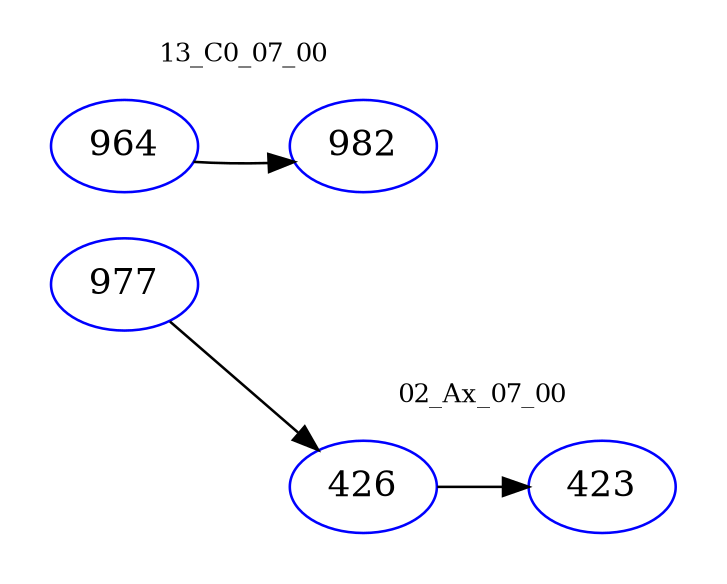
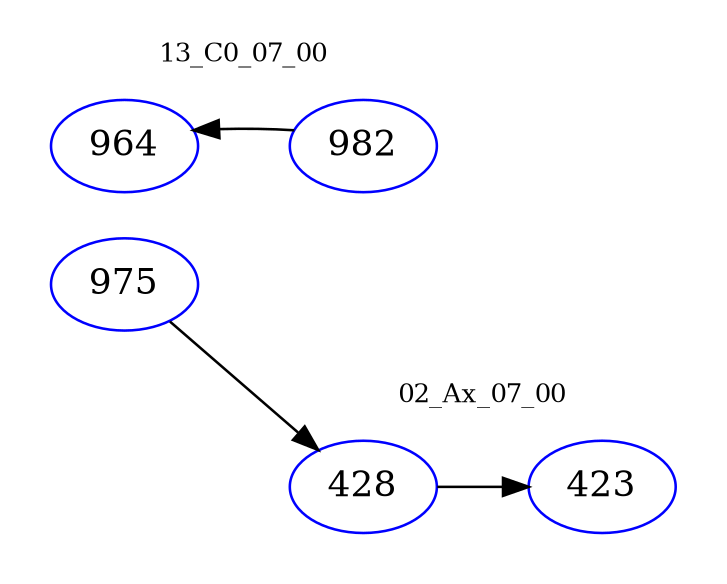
  digraph {
    rankdir=LR
    node [color=blue]
    edge [color=black]
-   n1 [label=426]
+   n1 [label=428]
    n2 [label=423]
-   n3 [label=977]
+   n3 [label=975]
    n4 [label=964]
    n5 [label=982]
    subgraph cluster_1 {
      color=white
      fontsize=10
      label="02_Ax_07_00"
      n1
      n2
    }
    subgraph cluster_2 {
      color=white
      fontsize=10
      label="13_C0_07_00"
      n3
      n4
      n5
    }
    n1 -> n2
    n3 -> n1
-   n4 -> n5
+   n5 -> n4
  }
